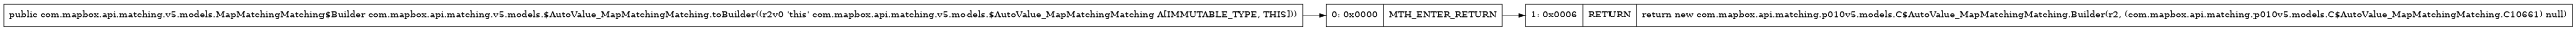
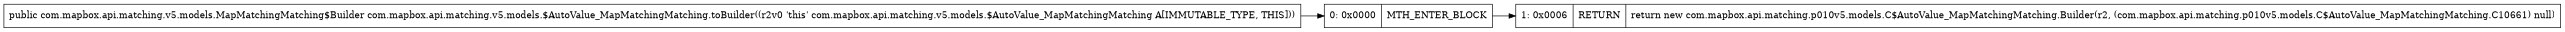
  digraph {
    rankdir=LR
    node [shape=record]
-   n1 [label="{0\:\ 0x0000|MTH_ENTER_RETURN\l}"]
+   n1 [label="{0\:\ 0x0000|MTH_ENTER_BLOCK\l}"]
    n2 [label="{1\:\ 0x0006|RETURN\l|return new com.mapbox.api.matching.p010v5.models.C$AutoValue_MapMatchingMatching.Builder(r2, (com.mapbox.api.matching.p010v5.models.C$AutoValue_MapMatchingMatching.C10661) null)\l}"]
    n3 [label="{public com.mapbox.api.matching.v5.models.MapMatchingMatching$Builder com.mapbox.api.matching.v5.models.$AutoValue_MapMatchingMatching.toBuilder((r2v0 'this' com.mapbox.api.matching.v5.models.$AutoValue_MapMatchingMatching A[IMMUTABLE_TYPE, THIS])) }"]
    n1 -> n2
    n3 -> n1
  }
